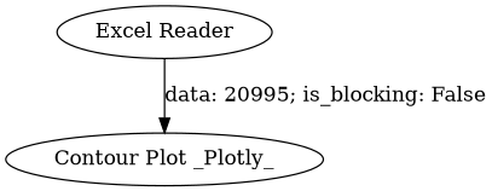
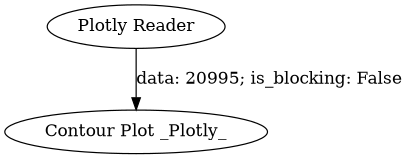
  digraph {
    rankdir=TB
-   n1 [label="Excel Reader"]
+   n1 [label="Plotly Reader"]
    n2 [label="Contour Plot _Plotly_"]
    n1 -> n2 [label="data: 20995; is_blocking: False"]
  }
